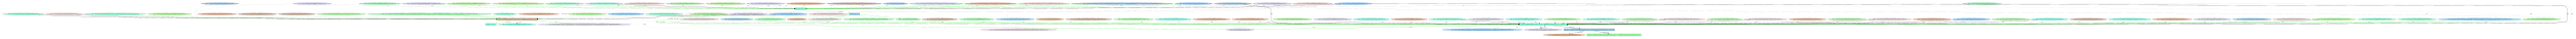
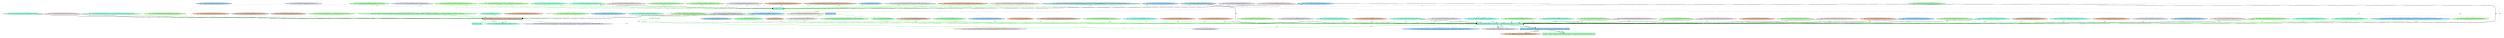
  digraph {
    fontname="IBM Plex Mono"
    rankdir=TB
    node [color=blue fillcolor=palegreen fontname="IBM Plex Mono" shape=oval style=filled]
    edge [arrowhead=box color=black fontname="IBM Plex Mono" style=dashed]
    n1 [fillcolor=aquamarine label="exe_name: null cmd: " shape=box style="solid,filled"]
    n2 [color=deeppink fillcolor=skyblue label="exe_name: null cmd: " shape=box style="solid,filled"]
    n3 [fillcolor=tan label="exe_name: C:/WINDOWS/system32/services.exe cmd: C:/WINDOWS/system32/services.exe" shape=box style="solid,filled"]
    n4 [label="path: /Device/HarddiskVolume2/WINDOWS"]
    n5 [fillcolor=lightgrey label="path: /Device/HarddiskVolume2/Users/admin"]
    n6 [color=red fillcolor=tan label="path: /Device/HarddiskVolume2/WINDOWS/TEMP"]
-   n7 [color=red fillcolor=lightgrey label="path: /Device/HarddiskVolume2/Users/admin/AppData/Local/Temp"]
    n8 [color=deeppink fillcolor=lightgrey label="path: /Device/HarddiskVolume2/Users/admin/Documents"]
    n9 [color=red fillcolor=aquamarine label="exe_name: C:/WINDOWS/system32/svchost.exe cmd: C:/WINDOWS/system32/svchost.exe -k DcomLaunch -p" shape=box style="solid,filled"]
    n10 [color=deeppink fillcolor=lightgrey label="path: /Device/HarddiskVolume2/USERS/ADMIN/APPDATA/ROAMING/MOZILLA/FIREFOX/PROFILES/LXKEHH21.DEFAULT/PLACES.SQLITE-WAL"]
    n11 [color=deeppink fillcolor=aquamarine label="path: /Device/HarddiskVolume2/WINDOWS/system32/services.exe"]
    n12 [fillcolor=lightgrey label="path: /Device/HarddiskVolume2/Users/admin/AppData/Local/Microsoft/Windows/INetCache/Content.Word/~WRS{76AD903B-0CBA-47A1-A62E-1AA20C75DC8D}.tmp"]
    n13 [color=red fillcolor=aquamarine label="exe_name: null cmd: " shape=box style="solid,filled"]
    n14 [color=red fillcolor=skyblue label="path: /Device/HarddiskVolume2/Users/admin/AppData"]
    n15 [fillcolor=skyblue label="path: /Device/HarddiskVolume2/Users/admin/AppData/Roaming/Microsoft/Windows/Themes/CachedFiles/CachedImage_1024_768_POS4.jpg"]
    n16 [fillcolor=lightgrey label="path: /Device/HarddiskVolume2/Windows/System32/svchost.exe"]
    n17 [color=red fillcolor=skyblue label="exe_name: C:/Windows/System32/RuntimeBroker.exe cmd: C:/Windows/System32/RuntimeBroker.exe -Embedding" shape=box style="solid,filled"]
    n18 [color=red fillcolor=tan label="path: /Device/HarddiskVolume2/Windows/System32/RuntimeBroker.exe"]
    n19 [label="exe_name: C:/Program Files/mozilla/firefox/firefox.exe cmd: /\"C:/Program Files/mozilla/firefox/firefox.exe/\"" shape=box style="solid,filled"]
    n20 [label="path: /Device/HarddiskVolume2/ProgramData/Microsoft/Windows/AppRepository/Packages/Microsoft.Windows.ContentDeliveryManager_10.0.16299.15_neutral_neutral_cw5n1h2txyewy/ActivationStore.dat.LOG1"]
    n21 [label="path: /Device/HarddiskVolume2/WINDOWS/System32/drivers/ACPI.sys"]
    n22 [label="path: /Device/HarddiskVolume2/Users/desktop.ini"]
    n23 [fillcolor=lightgrey label="path: /Device/HarddiskVolume2/WINDOWS/System32/config/DRIVERS.LOG1"]
    n24 [color=deeppink fillcolor=tan label="path: /Device/HarddiskVolume1"]
    n25 [label="path: /Device/HarddiskVolume2/Program Files/Windows NT/Accessories/WORDPAD.EXE"]
    n26 [fillcolor=tan label="path: /Device/HarddiskVolume2/WINDOWS/SYSTEM32/FMS.DLL"]
    n27 [label="path: /Device/HarddiskVolume2/WINDOWS/System32/ci.dll"]
    n28 [color=deeppink fillcolor=skyblue label="path: /Device/HarddiskVolume2/Users/admin/Desktop/falconets"]
    n29 [fillcolor=tan label="path: /Device/HarddiskVolume2/PROGRAM FILES/MOZILLA/FIREFOX/MOZGLUE.DLL"]
    n30 [color=red label="path: /Device/HarddiskVolume2/Windows/System32/shlwapi.dll"]
    n31 [color=red label="path: /Device/HarddiskVolume2/Windows/System32/WpPortingLibrary.dll"]
    n32 [fillcolor=skyblue label="path: /Device/HarddiskVolume2/Users/admin/AppData/Local"]
    n33 [color=red fillcolor=aquamarine label="path: /Device/HarddiskVolume2/salt/bin/Lib/site-packages/requests/packages/urllib3/util/url.pyc"]
    n34 [color=red label="path: /Device/HarddiskVolume2/salt/bin/Lib/site-packages/salt/utils/parsers.pyc"]
    n35 [color=red fillcolor=aquamarine label="path: /Device/HarddiskVolume2/Windows/System32/profext.dll"]
    n36 [color=deeppink fillcolor=aquamarine label="path: /Device/HarddiskVolume2/Windows/System32/fwbase.dll"]
    n37 [color=red fillcolor=lightgrey label="path: /Device/HarddiskVolume2/Windows/System32/wininitext.dll"]
    n38 [color=deeppink label="path: /Device/HarddiskVolume2/Windows/System32/wininit.exe"]
    n39 [color=red label="path: /Device/HarddiskVolume2/Windows/System32/msvcp_win.dll"]
    n40 [color=red fillcolor=skyblue label="path: /Device/HarddiskVolume2/Windows/System32/ws2_32.dll"]
    n41 [fillcolor=lightgrey label="path: /Device/HarddiskVolume2/Windows/System32/userenv.dll"]
    n42 [color=red fillcolor=tan label="path: /Device/HarddiskVolume2/Windows/System32/kernel32.dll"]
    n43 [label="path: /Device/HarddiskVolume2/Windows/System32/sechost.dll"]
    n44 [fillcolor=skyblue label="path: /Device/HarddiskVolume2/Windows/System32/profapi.dll"]
    n45 [fillcolor=lightgrey label="path: /Device/HarddiskVolume2/WINDOWS/system32/mswsock.dll"]
    n46 [color=red fillcolor=lightgrey label="path: /Device/HarddiskVolume2/WINDOWS/SYSTEM32/kernelbase.dll"]
    n47 [fillcolor=lightgrey label="path: /Device/HarddiskVolume2/WINDOWS/SYSTEM32/ntmarta.dll"]
    n48 [color=red fillcolor=skyblue label="path: /Device/HarddiskVolume2/Windows/System32/rpcrt4.dll"]
    n49 [color=red fillcolor=aquamarine label="path: /Device/HarddiskVolume2/Windows/System32/dabapi.dll"]
    n50 [color=red fillcolor=aquamarine label="path: /Device/HarddiskVolume2/Windows/System32/WUDFPlatform.dll"]
    n51 [color=red fillcolor=lightgrey label="path: /Device/HarddiskVolume2/Windows/System32/spinf.dll"]
    n52 [color=red label="path: /Device/HarddiskVolume2/Windows/System32/rmclient.dll"]
    n53 [color=red label="path: /Device/HarddiskVolume2/Windows/System32/EventAggregation.dll"]
    n54 [fillcolor=lightgrey label="path: /Device/HarddiskVolume2/Windows/System32/sspicli.dll"]
    n55 [fillcolor=skyblue label="path: /Device/HarddiskVolume2/WINDOWS/system32/combase.dll"]
    n56 [color=red fillcolor=lightgrey label="path: /Device/HarddiskVolume2/Windows/System32/ucrtbase.dll"]
    n57 [color=deeppink fillcolor=tan label="path: /Device/HarddiskVolume2/Windows/System32/advapi32.dll"]
    n58 [color=deeppink label="path: /Device/HarddiskVolume2/WINDOWS/SYSTEM32/usermgrcli.dll"]
    n59 [fillcolor=aquamarine label="path: /Device/HarddiskVolume2/WINDOWS/system32/umpo.dll"]
    n60 [color=deeppink fillcolor=tan label="path: /Device/HarddiskVolume2/WINDOWS/SYSTEM32/MINTDH.DLL"]
    n61 [color=deeppink fillcolor=tan label="path: /Device/HarddiskVolume2/WINDOWS/system32/rpcss.dll"]
    n62 [color=red label="path: /Device/HarddiskVolume2/Windows/System32/BrokerLib.dll"]
    n63 [fillcolor=lightgrey label="path: /Device/HarddiskVolume2/WINDOWS/system32/CRYPTSP.dll"]
    n64 [fillcolor=aquamarine label="path: /Device/HarddiskVolume2/Windows/System32/dxgi.dll"]
    n65 [color=deeppink fillcolor=tan label="path: /Device/HarddiskVolume2/WINDOWS/SYSTEM32/WLDP.DLL"]
    n66 [color=deeppink fillcolor=aquamarine label="path: /Device/HarddiskVolume2/Windows/System32/umpoext.dll"]
    n67 [fillcolor=lightgrey label="path: /Device/HarddiskVolume2/Windows/System32/dab.dll"]
    n68 [fillcolor=aquamarine label="path: /Device/HarddiskVolume2/WINDOWS/system32/gpapi.dll"]
    n69 [color=deeppink label="path: /Device/HarddiskVolume2/WINDOWS/system32/bisrv.dll"]
    n70 [color=deeppink fillcolor=aquamarine label="path: /Device/HarddiskVolume2/WINDOWS/system32/rsaenh.dll"]
    n71 [color=deeppink label="path: /Device/HarddiskVolume2/Windows/System32/tdh.dll"]
    n72 [color=deeppink fillcolor=lightgrey label="path: /Device/HarddiskVolume2/Windows/System32/ResourcePolicyServer.dll"]
    n73 [color=deeppink label="path: /Device/HarddiskVolume2/WINDOWS/SYSTEM32/HID.DLL"]
    n74 [color=deeppink fillcolor=lightgrey label="path: /Device/HarddiskVolume2/Windows/System32/twinapi.appcore.dll"]
    n75 [color=deeppink fillcolor=tan label="path: /Device/HarddiskVolume2/Windows/System32/devobj.dll"]
    n76 [color=deeppink label="path: /Device/HarddiskVolume2/Windows/System32/powrprof.dll"]
    n77 [color=red fillcolor=lightgrey label="path: /Device/HarddiskVolume2/Windows/System32/windows.storage.dll"]
    n78 [color=deeppink fillcolor=tan label="path: /Device/HarddiskVolume2/Windows/System32/crypt32.dll"]
    n79 [fillcolor=skyblue label="path: /Device/HarddiskVolume2/Windows/System32/msasn1.dll"]
    n80 [color=deeppink label="path: /Device/HarddiskVolume2/Windows/System32/clbcatq.dll"]
    n81 [fillcolor=aquamarine label="path: /Device/HarddiskVolume2/Windows/System32/gdi32.dll"]
    n82 [fillcolor=tan label="path: /Device/HarddiskVolume2/Windows/System32/ntdll.dll"]
    n83 [fillcolor=aquamarine label="path: /Device/HarddiskVolume2/Windows/System32/kernel.appcore.dll"]
    n84 [color=deeppink fillcolor=tan label="path: /Device/HarddiskVolume2/Windows/System32/gdi32full.dll"]
    n85 [fillcolor=lightgrey label="path: /Device/HarddiskVolume2/Windows/System32/user32.dll"]
    n86 [color=red fillcolor=skyblue label="path: /Device/HarddiskVolume2/Windows/System32/cfgmgr32.dll"]
    n87 [color=red fillcolor=lightgrey label="path: /Device/HarddiskVolume2/Windows/System32/win32u.dll"]
    n88 [color=red label="path: /Device/HarddiskVolume2/Windows/System32/bcryptprimitives.dll"]
    n89 [fillcolor=tan label="path: /Device/HarddiskVolume2/WINDOWS/System32/certprop.dll"]
    n90 [fillcolor=tan label="path: /Device/HarddiskVolume2/Windows/System32/tzres.dll"]
    n91 [color=deeppink fillcolor=aquamarine label="path: /Device/HarddiskVolume2/WINDOWS/system32/msvcr120.dll"]
    n92 [fillcolor=tan label="path: /Device/HarddiskVolume2/Users/admin/Documents/Documents/Documents/asaprol.docx"]
    n93 [color=red fillcolor=aquamarine label="path: /Device/HarddiskVolume2/WINDOWS/SYSTEM32/IPHLPAPI.DLL"]
    n94 [color=deeppink fillcolor=skyblue label="path: /Device/HarddiskVolume2/$EXTEND"]
    n95 [fillcolor=lightgrey label="path: /Device/HarddiskVolume2/Windows/System32/Windows.Storage.ApplicationData.dll"]
    n96 [color=deeppink label="path: /Device/HarddiskVolume2/salt/bin/Lib/site-packages/salt/utils/jid.pyc"]
    n97 [fillcolor=skyblue label="path: /Device/HarddiskVolume2/Users/darpa/AppData/Local/Microsoft/OneDrive/logs/Personal/SyncEngine-2019-05-09.1143.8064.11.aodl"]
    n98 [color=deeppink fillcolor=tan label="path: /Device/HarddiskVolume2/Program Files (x86)/Mozilla Thunderbird/extensions"]
    n99 [color=red fillcolor=lightgrey label="path: /Device/HarddiskVolume2/salt/bin/Lib/site-packages/zmq/sugar/tracker.pyc"]
    n100 [color=red label="path: /Device/HarddiskVolume2/WINDOWS/SysWOW64/DEVOBJ.dll"]
    n101 [color=red fillcolor=aquamarine label="path: /Windows/System32/shell32.dll"]
    n102 [color=red fillcolor=skyblue label="path: /Device/HarddiskVolume2/Users/admin/AppData/Roaming/Microsoft/Word/www.lyriczz.com307380500258562716/www.lyriczz.com((Autosaved-307380871553597248)).asd"]
    n103 [color=deeppink fillcolor=tan label="path: /Device/HarddiskVolume2/WINDOWS/system32/CallButtons.dll"]
    n104 [fillcolor=skyblue label="path: /Device/HarddiskVolume2/Windows/System32/DWrite.dll"]
    n1 -> n2 [color=green label=FILE_EXEC style=dotted]
    n1 -> n3 [arrowhead=tee label=PROC_CREATE style=dotted]
    n2 -> n4 [arrowhead=tee color=green label=WRITE style=bold]
    n2 -> n5 [arrowhead=onormal color=green label=WRITE style=bold]
    n2 -> n6 [arrowhead=onormal color=green label=WRITE style=dotted]
-   n2 -> n7 [arrowhead=onormal color=green label=WRITE style=dotted]
    n2 -> n8 [color=green label=WRITE style=bold]
    n3 -> n9 [arrowhead=tee label=PROC_CREATE style=dotted]
    n3 -> n10 [color=green label=WRITE]
    n3 -> n11 [label=FILE_EXEC style=dotted]
    n3 -> n12 [arrowhead=tee color=green label=WRITE style=bold]
    n3 -> n13 [arrowhead=onormal color=green label=PROC_CREATE style=bold]
    n4 -> n9 [arrowhead=tee color=green label=READ style=bold]
    n9 -> n5 [color=green label=WRITE style=bold]
    n9 -> n10 [arrowhead=tee color=green label=WRITE]
    n9 -> n15 [color=green label=WRITE style=dotted]
    n9 -> n16 [label=FILE_EXEC style=bold]
    n9 -> n17 [label=PROC_CREATE style=bold]
    n14 -> n9 [arrowhead=onormal color=green label=READ style=bold]
    n16 -> n9 [label=READ]
    n17 -> n18 [arrowhead=tee label=FILE_EXEC style=bold]
    n17 -> n19 [label=PROC_CREATE style=bold]
    n20 -> n3 [color=green label=READ style=bold]
    n20 -> n3 [arrowhead=onormal color=green label=READ style=bold]
    n21 -> n1 [arrowhead=tee color=green label=READ style=dotted]
    n22 -> n9 [color=green label=READ style=dotted]
    n23 -> n1 [arrowhead=tee color=green label=READ style=bold]
    n24 -> n9 [arrowhead=tee color=green label=READ style=bold]
    n25 -> n9 [color=green label=READ style=dotted]
    n26 -> n9 [arrowhead=tee color=green label=READ]
    n27 -> n9 [arrowhead=tee color=green label=READ]
    n28 -> n9 [color=green label=READ]
    n29 -> n9 [color=green label=READ style=dotted]
    n30 -> n3 [color=green label=READ style=dotted]
    n31 -> n1 [arrowhead=tee color=green label=READ style=dotted]
    n32 -> n3 [color=green label=READ]
    n33 -> n3 [arrowhead=tee color=green label=READ style=bold]
    n34 -> n1 [arrowhead=onormal color=green label=READ style=bold]
    n35 -> n1 [arrowhead=tee label=READ]
    n36 -> n1 [arrowhead=tee label=READ style=bold]
    n37 -> n1 [label=READ style=dotted]
    n38 -> n1 [arrowhead=onormal label=READ style=dotted]
    n39 -> n1 [arrowhead=tee label=READ]
    n40 -> n1 [arrowhead=onormal label=READ style=dotted]
    n40 -> n3 [label=READ]
    n41 -> n1 [arrowhead=onormal label=READ style=dotted]
    n41 -> n1 [arrowhead=tee color=green label=READ]
    n42 -> n1 [arrowhead=onormal label=READ]
    n43 -> n1 [arrowhead=onormal label=READ]
    n43 -> n9 [label=READ]
    n44 -> n1 [arrowhead=tee label=READ style=bold]
    n44 -> n3 [label=READ style=dotted]
    n44 -> n9 [arrowhead=onormal label=READ style=bold]
    n45 -> n1 [label=READ]
    n45 -> n3 [arrowhead=tee label=READ style=dotted]
    n46 -> n1 [arrowhead=tee label=READ]
    n46 -> n3 [label=READ]
    n46 -> n9 [arrowhead=tee label=READ style=dotted]
    n47 -> n1 [arrowhead=onormal label=READ]
    n47 -> n9 [label=READ]
    n48 -> n1 [label=READ style=dotted]
    n48 -> n9 [arrowhead=onormal label=READ style=bold]
    n49 -> n3 [arrowhead=tee label=READ style=dotted]
    n50 -> n3 [arrowhead=onormal label=READ style=bold]
    n51 -> n3 [arrowhead=tee label=READ style=bold]
    n52 -> n3 [label=READ style=dotted]
    n52 -> n9 [label=READ]
    n53 -> n3 [label=READ style=dotted]
    n54 -> n3 [arrowhead=tee label=READ]
    n54 -> n9 [arrowhead=tee label=READ]
    n55 -> n3 [label=READ style=bold]
    n55 -> n9 [arrowhead=onormal label=READ style=dotted]
    n56 -> n3 [arrowhead=onormal label=READ style=dotted]
    n56 -> n9 [arrowhead=tee label=READ style=dotted]
    n57 -> n3 [arrowhead=tee label=READ]
    n58 -> n9 [arrowhead=tee label=READ]
    n59 -> n9 [arrowhead=tee label=READ]
    n60 -> n9 [arrowhead=onormal label=READ]
    n61 -> n9 [label=READ]
    n62 -> n9 [label=READ style=dotted]
    n63 -> n9 [label=READ]
    n64 -> n9 [label=READ]
    n65 -> n9 [arrowhead=tee label=READ]
    n66 -> n9 [arrowhead=tee label=READ style=bold]
    n67 -> n9 [arrowhead=tee label=READ style=dotted]
    n68 -> n9 [label=READ]
    n69 -> n9 [arrowhead=tee label=READ style=dotted]
    n70 -> n9 [label=READ]
    n71 -> n9 [label=READ]
    n72 -> n9 [arrowhead=onormal label=READ style=bold]
    n73 -> n9 [arrowhead=tee label=READ]
    n74 -> n9 [arrowhead=onormal label=READ style=bold]
    n75 -> n9 [arrowhead=tee label=READ style=dotted]
    n76 -> n9 [label=READ]
    n77 -> n9 [arrowhead=tee label=READ style=bold]
    n78 -> n9 [label=READ style=dotted]
    n79 -> n9 [arrowhead=tee label=READ style=bold]
    n80 -> n9 [label=READ]
    n81 -> n9 [label=READ style=bold]
    n82 -> n9 [label=READ style=dotted]
    n83 -> n9 [label=READ style=dotted]
    n84 -> n9 [arrowhead=tee label=READ style=dotted]
    n85 -> n9 [label=READ style=dotted]
    n86 -> n9 [label=READ style=dotted]
    n87 -> n9 [label=READ style=dotted]
    n88 -> n9 [label=READ style=bold]
    n89 -> n3 [arrowhead=tee color=green label=READ]
    n90 -> n3 [arrowhead=tee color=green label=READ]
    n91 -> n9 [color=green label=READ]
    n92 -> n1 [arrowhead=tee color=green label=READ]
    n93 -> n9 [arrowhead=onormal color=green label=READ]
    n94 -> n1 [arrowhead=tee color=green label=READ]
    n95 -> n1 [arrowhead=onormal color=green label=READ style=dotted]
    n96 -> n3 [arrowhead=onormal color=green label=READ style=dotted]
    n97 -> n9 [arrowhead=tee color=green label=READ style=bold]
    n98 -> n1 [arrowhead=onormal color=green label=READ style=bold]
    n99 -> n1 [color=green label=READ style=bold]
    n100 -> n9 [arrowhead=tee color=green label=READ style=bold]
    n101 -> n3 [arrowhead=onormal color=green label=READ style=bold]
    n102 -> n1 [color=green label=READ style=bold]
    n103 -> n3 [arrowhead=tee color=green label=READ style=dotted]
    n104 -> n1 [arrowhead=onormal color=green label=READ style=bold]
  }
